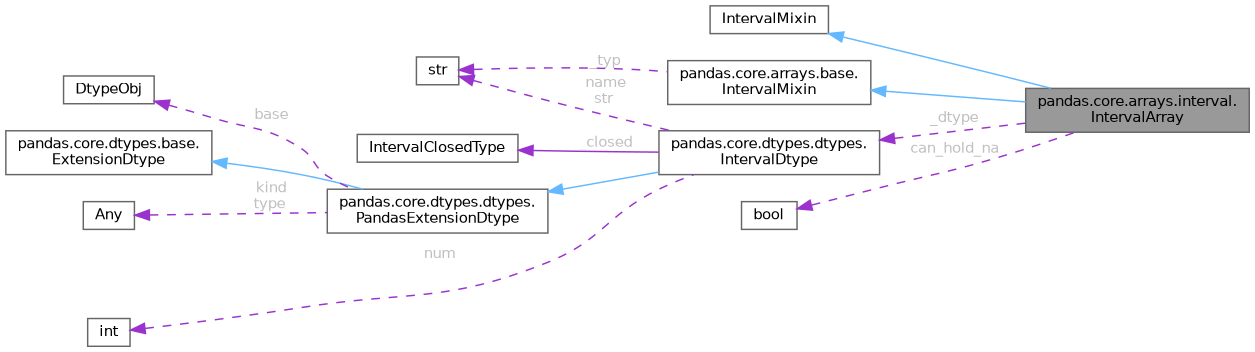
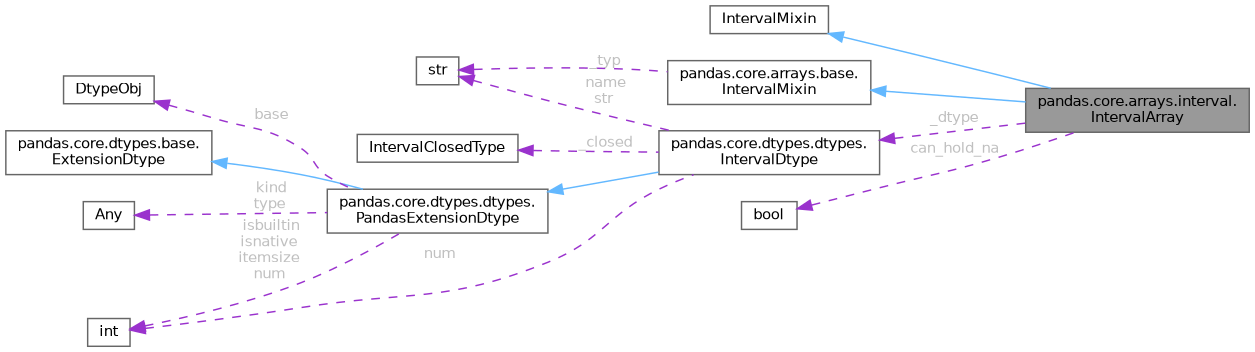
  digraph {
    rankdir=LR
    node [color=gray40 fillcolor=white fontname=Helvetica fontsize=10 shape=box style=filled]
    edge [color=darkorchid3 dir=back fontname=Helvetica fontsize=10 labelfontname=Helvetica labelfontsize=10 style=dashed fontcolor=grey]
    n1 [fillcolor=grey60 fontcolor=black height=0.2 label="pandas.core.arrays.interval.\lIntervalArray" width=0.4]
    n2 [height=0.2 label=IntervalMixin width=0.4]
    n3 [height=0.2 label="pandas.core.arrays.base.\lIntervalMixin" width=0.4]
    n4 [height=0.2 label=str width=0.4]
    n5 [height=0.2 label="pandas.core.dtypes.dtypes.\lIntervalDtype" width=0.4]
    n6 [height=0.2 label=bool width=0.4]
    n7 [height=0.2 label="pandas.core.dtypes.dtypes.\lPandasExtensionDtype" width=0.4]
    n8 [height=0.2 label="pandas.core.dtypes.base.\lExtensionDtype" width=0.4]
    n9 [height=0.2 label=Any width=0.4]
    n10 [height=0.2 label=int width=0.4]
    n11 [height=0.2 label=DtypeObj width=0.4]
    n12 [height=0.2 label=IntervalClosedType width=0.4]
    n2 -> n1 [color=steelblue1 style=solid fontcolor=""]
    n3 -> n1 [color=steelblue1 style=solid fontcolor=""]
    n4 -> n3 [label=" _typ"]
    n4 -> n5 [label=" name\nstr"]
    n5 -> n1 [label=" _dtype"]
    n6 -> n1 [label=" can_hold_na"]
    n7 -> n5 [color=steelblue1 style=solid fontcolor=""]
    n8 -> n7 [color=steelblue1 style=solid fontcolor=""]
    n9 -> n7 [label=" kind\ntype"]
    n10 -> n5 [label=" num"]
+   n10 -> n7 [label=" isbuiltin\nisnative\nitemsize\nnum"]
    n11 -> n7 [label=" base"]
-   n12 -> n5 [label=" _closed" style=solid]
+   n12 -> n5 [label=" _closed"]
  }
